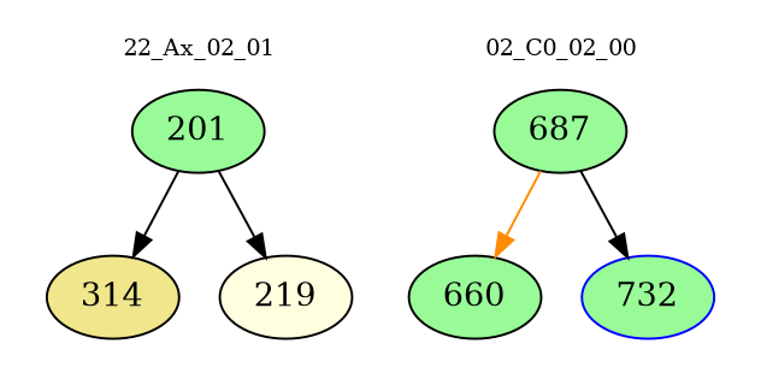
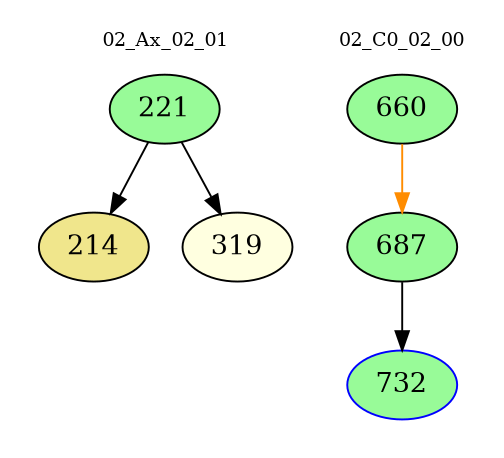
  digraph {
    node [color=black fillcolor=palegreen style=filled]
    edge [color=black]
-   n1 [label=201]
-   n2 [fillcolor=khaki label=314]
-   n3 [fillcolor=lightyellow label=219]
+   n1 [label=221]
+   n2 [fillcolor=khaki label=214]
+   n3 [fillcolor=lightyellow label=319]
    n4 [label=687]
    n5 [label=660]
    n6 [color=blue label=732]
    subgraph cluster_1 {
      color=white
      fontsize=10
-     label="22_Ax_02_01"
+     label="02_Ax_02_01"
      n1
      n2
      n3
    }
    subgraph cluster_2 {
      color=white
      fontsize=10
      label="02_C0_02_00"
      n4
      n5
      n6
    }
    n1 -> n2
    n1 -> n3
-   n4 -> n5 [color=darkorange]
+   n5 -> n4 [color=darkorange]
    n4 -> n6
  }
